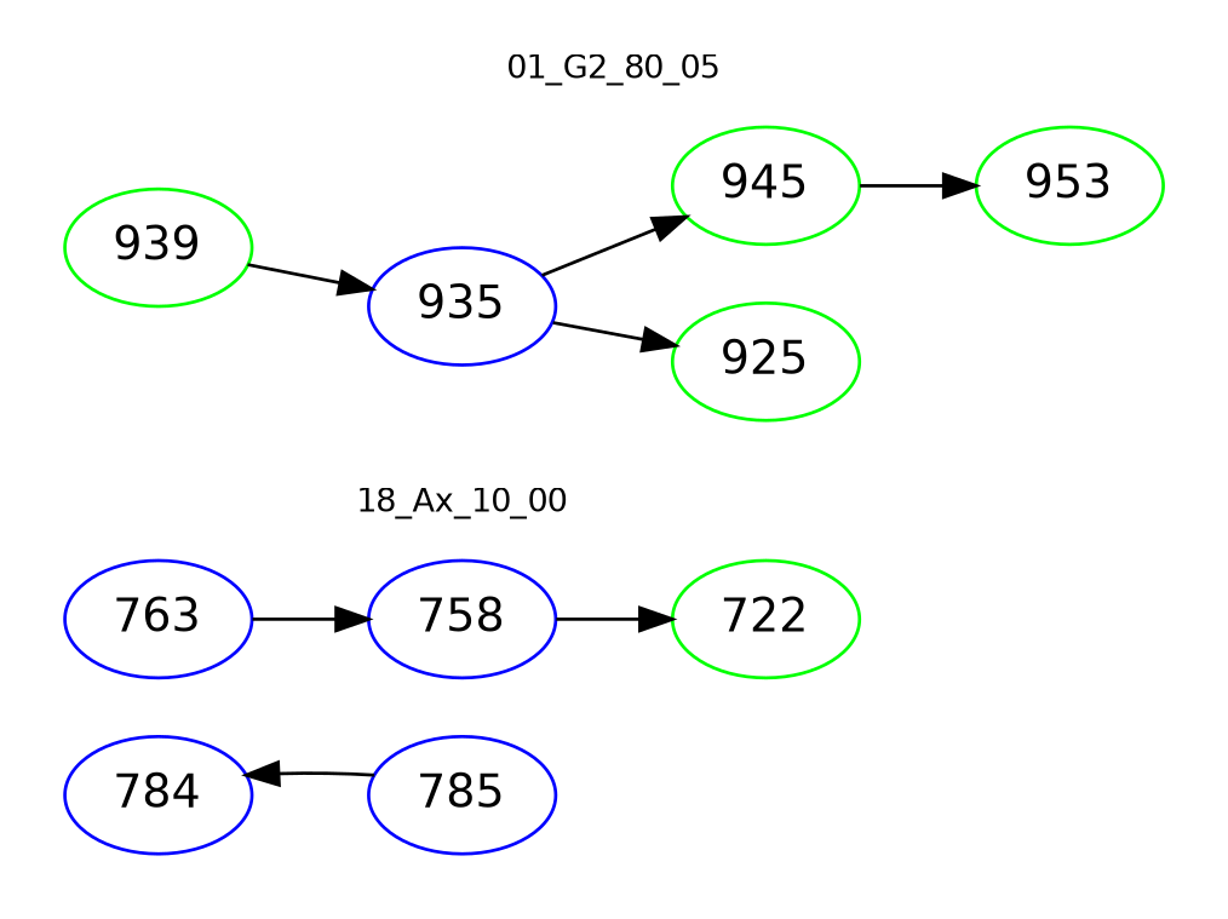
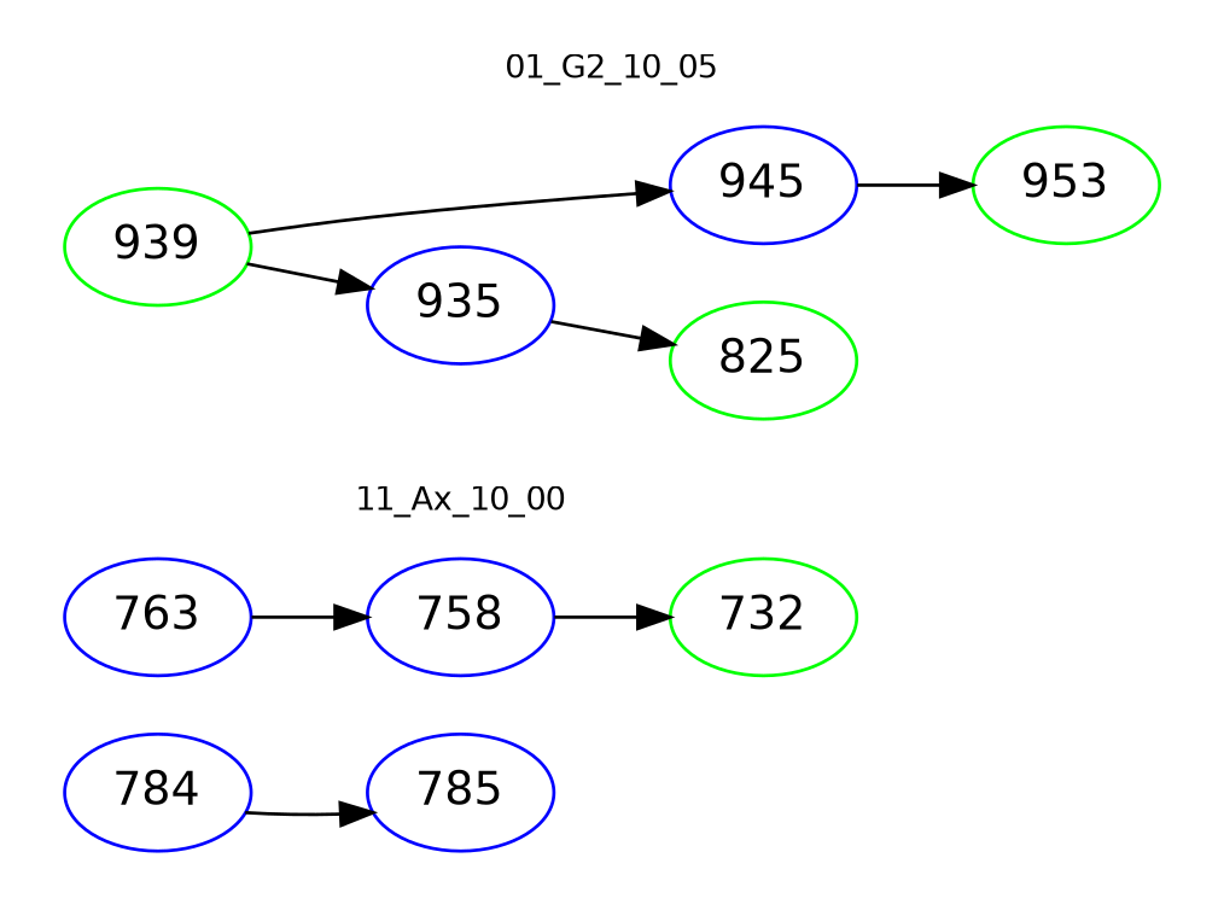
  digraph {
    fontname="DejaVu Sans"
    rankdir=LR
    node [color=blue fontname="DejaVu Sans"]
    edge [color=black fontname="DejaVu Sans"]
    n1 [label=763]
    n2 [label=758]
    n3 [label=784]
-   n4 [color=green label=722]
+   n4 [color=green label=732]
    n5 [label=785]
    n6 [color=green label=939]
    n7 [label=935]
-   n8 [color=green label=945]
-   n9 [color=green label=925]
+   n8 [label=945]
+   n9 [color=green label=825]
    n10 [color=green label=953]
    subgraph cluster_1 {
      color=white
      fontsize=10
-     label="18_Ax_10_00"
+     label="11_Ax_10_00"
      n1
      n2
      n3
      n4
      n5
    }
    subgraph cluster_2 {
      color=white
      fontsize=10
-     label="01_G2_80_05"
+     label="01_G2_10_05"
      n6
      n7
      n8
      n9
      n10
    }
    n1 -> n2
    n2 -> n4
-   n5 -> n3
+   n3 -> n5
    n6 -> n7
-   n7 -> n8
+   n6 -> n8
    n7 -> n9
    n8 -> n10
  }
